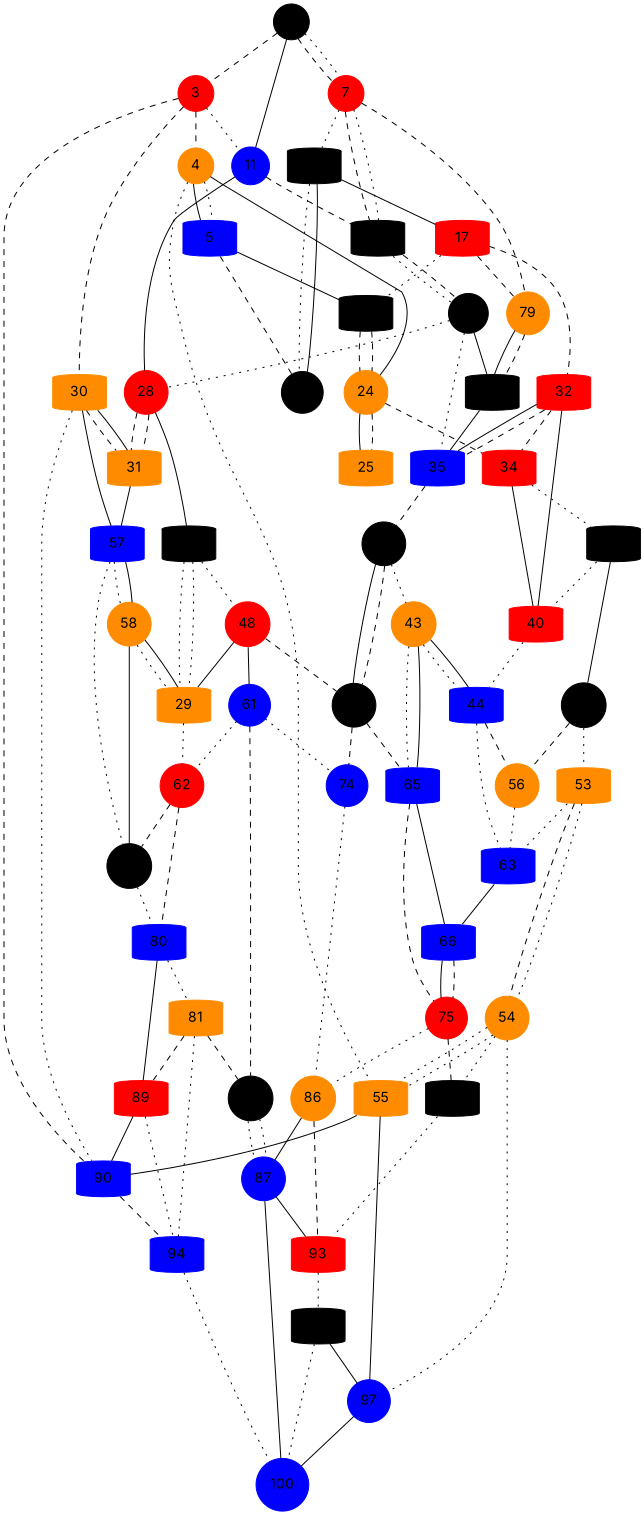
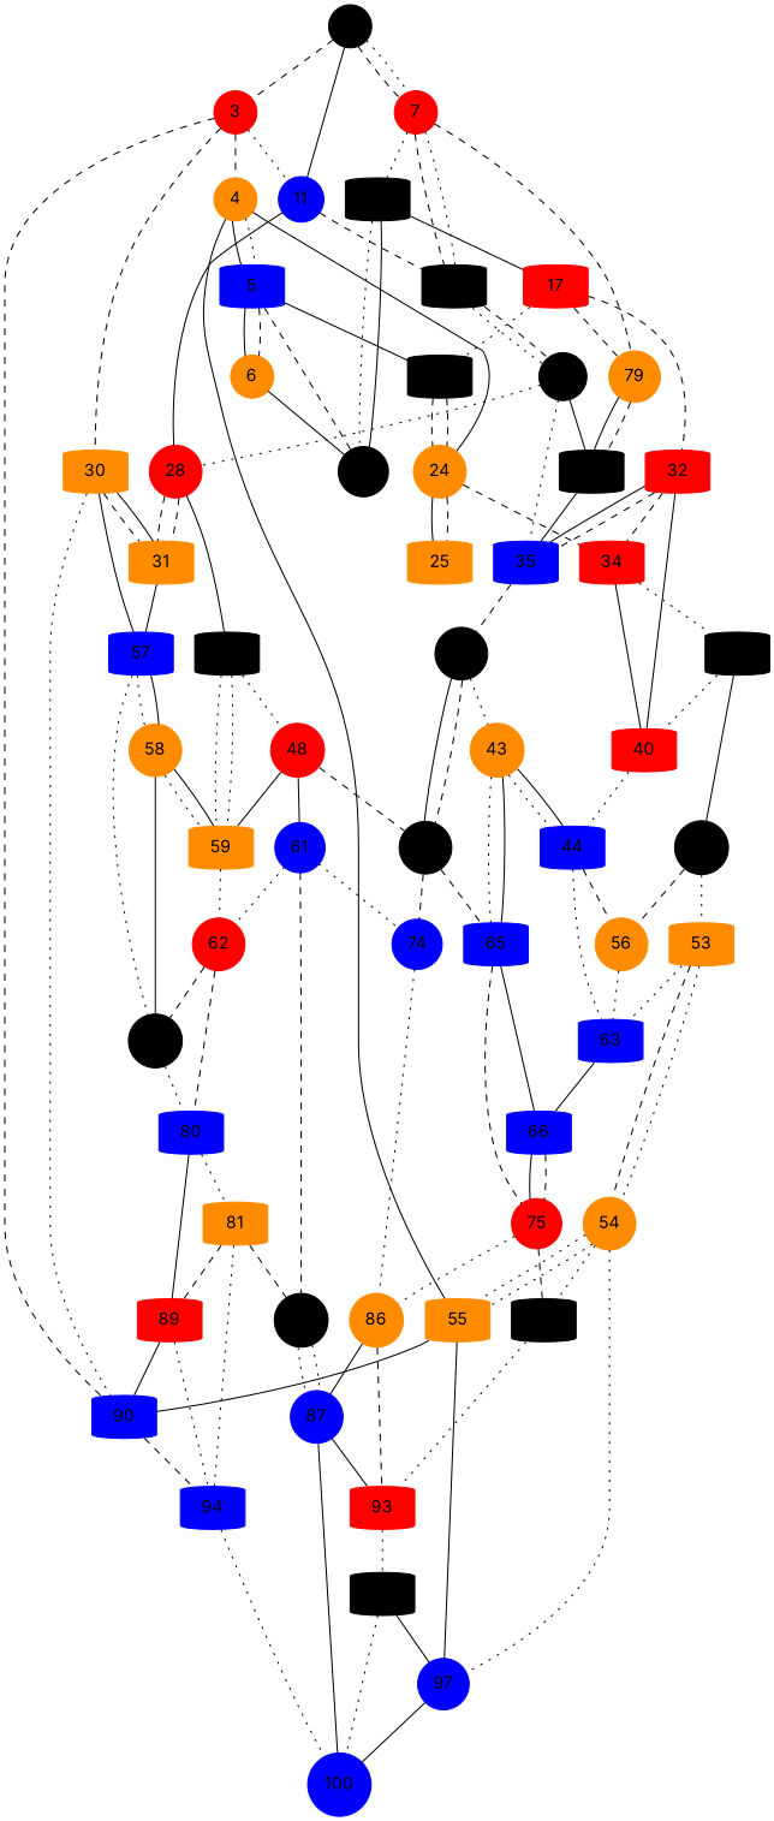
  graph {
    fontname=Inter
    node [color=black fontname=Inter shape=cylinder style=filled]
    edge [fontname=Inter style=dotted]
    1 [shape=circle super="+2"]
    3 [color=red shape=circle super="+27"]
    7 [color=red shape=circle super="+8"]
    11 [color=blue shape=circle super="+12"]
    4 [color=darkorange shape=circle]
    30 [color=darkorange super="+79"]
    90 [color=blue super="+91"]
    9 [super="+16"]
    13
    n10 [color=darkorange label=79 shape=circle]
    28 [color=red shape=circle super="+29"]
    5 [color=blue super="+14"]
    55 [color=darkorange super="+84"]
    24 [color=darkorange shape=circle]
    31 [color=darkorange]
    57 [color=blue super="+71"]
    94 [color=blue super="+99"]
+   6 [color=darkorange shape=circle]
    10 [shape=circle super="+15"]
    18
    25 [color=darkorange super="+26"]
    97 [color=blue shape=circle super="+102"]
    17 [color=red super="+20"]
    21 [shape=circle super="+22"]
    23
    32 [color=red super="+33"]
    47
    35 [color=blue super="+41"]
    34 [color=red super="+36"]
    40 [color=red super="+46"]
    42 [shape=circle]
    37
    48 [color=red shape=circle super="+49"]
-   59 [color=darkorange super="+60" label=29]
+   59 [color=darkorange super="+60"]
    58 [color=darkorange shape=circle]
    69 [shape=circle super="+72"]
    44 [color=blue super="+45"]
    38 [shape=circle super="+52"]
    43 [color=darkorange shape=circle]
    50 [shape=circle super="+67"]
    53 [color=darkorange]
    56 [color=darkorange shape=circle]
    63 [color=blue super="+64"]
    54 [color=darkorange shape=circle super="+78"]
    65 [color=blue super="+68"]
    74 [color=blue shape=circle]
    66 [color=blue]
    75 [color=red shape=circle super="+76"]
    61 [color=blue shape=circle super="+73"]
    62 [color=red shape=circle super="+70"]
    83 [shape=circle]
    86 [color=darkorange shape=circle super="+88"]
    77
    93 [color=red super="+95"]
    100 [color=blue shape=circle super="+101"]
    80 [color=blue super="+85"]
    87 [color=blue shape=circle super="+98"]
    81 [color=darkorange super="+82"]
    89 [color=red super="+92"]
    96
    1 -- 3 [style=dashed]
    1 -- 7 [style=dashed]
    1 -- 7
    1 -- 11 [style=solid]
    3 -- 11
    3 -- 4 [style=dashed]
    3 -- 30 [style=dashed]
    3 -- 90 [style=dashed]
    7 -- 9
    7 -- 13 [style=dashed]
    7 -- 13
    7 -- n10 [style=dashed]
    11 -- 13 [style=dashed]
    11 -- 28 [style=solid]
    4 -- 5 [style=solid]
    4 -- 5
-   4 -- 55
+   4 -- 55 [style=solid]
    4 -- 24 [style=solid]
    30 -- 90
    30 -- 31 [style=dashed]
    30 -- 31 [style=solid]
    30 -- 57 [style=solid]
    90 -- 94 [style=dashed]
    9 -- 10 [weight=2]
    9 -- 10 [style=solid]
    9 -- 17 [style=solid]
    13 -- 21
    13 -- 21 [style=dashed]
    n10 -- 23 [style=solid]
    n10 -- 23 [style=dashed]
    28 -- 31 [style=dashed]
    28 -- 31 [style=dashed]
    28 -- 47 [style=solid]
+   5 -- 6 [style=solid]
+   5 -- 6 [style=dashed]
    5 -- 10 [style=dashed]
    5 -- 18 [style=solid]
    55 -- 90 [style=solid]
    55 -- 97 [style=solid]
    24 -- 25 [style=solid]
    24 -- 25 [style=dashed]
    24 -- 34 [style=dashed]
    31 -- 57 [style=solid]
    57 -- 58
    57 -- 58 [style=solid]
    57 -- 69
    94 -- 100
+   6 -- 10 [style=solid]
    18 -- 24 [style=dashed]
    18 -- 24 [style=dashed]
    97 -- 100 [style=solid]
    17 -- n10 [style=dashed]
    17 -- 18
    17 -- 32 [style=dashed]
    21 -- 28
    21 -- 23 [style=solid]
    21 -- 35
    23 -- 35 [style=solid]
    32 -- 35 [style=solid]
    32 -- 35 [style=dashed]
    32 -- 34 [style=dashed]
    32 -- 40 [style=solid]
    47 -- 48
    47 -- 59
    47 -- 59
    35 -- 42 [style=dashed]
    34 -- 40 [style=solid]
    34 -- 37
    40 -- 44
    42 -- 43
    42 -- 50 [style=solid]
    42 -- 50 [style=dashed]
    37 -- 40
    37 -- 38 [style=solid]
    48 -- 59 [style=solid]
    48 -- 50 [style=dashed]
    48 -- 61 [style=solid]
    59 -- 62
    58 -- 59
    58 -- 59 [style=solid]
    58 -- 69 [style=solid]
    69 -- 80
    44 -- 56 [style=dashed]
    44 -- 63
    38 -- 53
    38 -- 56 [style=dashed]
    43 -- 44
    43 -- 44 [style=solid]
    43 -- 65
    43 -- 65 [style=solid]
    50 -- 65 [style=dashed]
    50 -- 74 [style=dashed]
    53 -- 63
    53 -- 54 [style=dashed]
    53 -- 54
    56 -- 63
    63 -- 66 [style=solid]
    54 -- 55
    54 -- 55
    54 -- 97
    54 -- 77
    65 -- 66 [style=solid]
    65 -- 75 [style=dashed]
    74 -- 86
    66 -- 75 [style=solid]
    66 -- 75 [style=dashed]
    75 -- 86
    75 -- 77 [style=dashed]
    61 -- 74
    61 -- 62
    61 -- 83 [style=dashed]
    62 -- 69 [style=dashed]
    62 -- 80 [style=dashed]
    83 -- 87
    83 -- 87
    86 -- 93 [style=dashed]
    86 -- 87 [style=solid]
    77 -- 93
    93 -- 96
    80 -- 81
    80 -- 89 [style=solid]
    87 -- 93 [style=solid]
    87 -- 100 [style=solid]
    81 -- 94
    81 -- 83 [style=dashed]
    81 -- 89 [style=dashed]
    89 -- 90 [style=solid]
    89 -- 94
    96 -- 97 [style=solid]
    96 -- 100
  }
